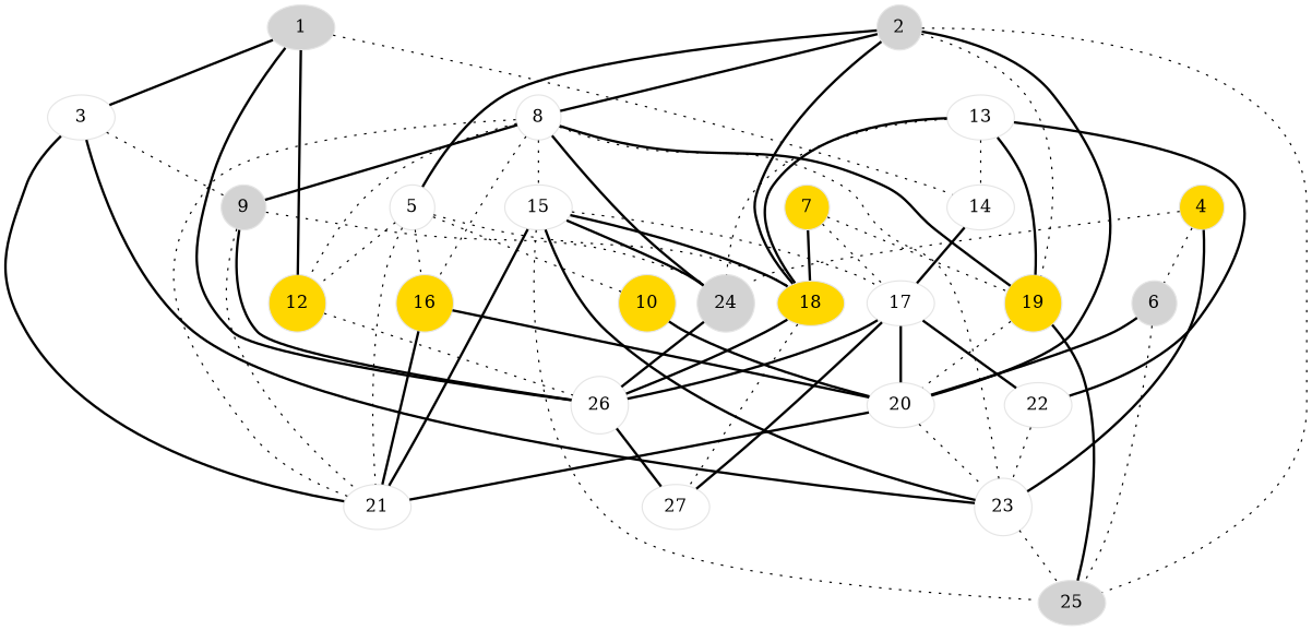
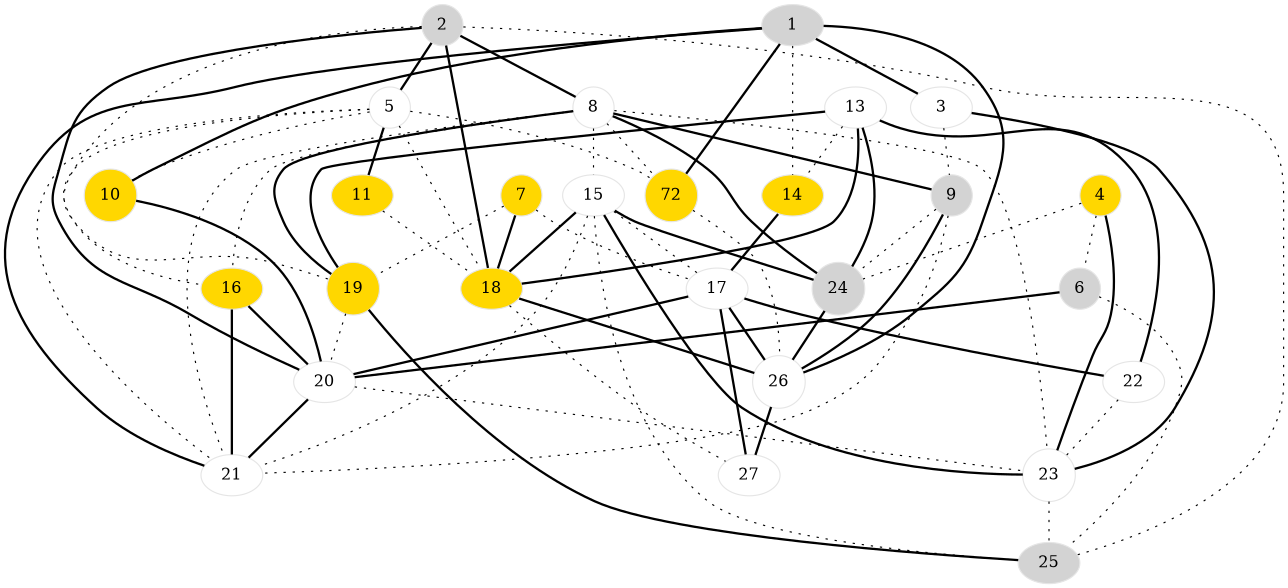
  graph {
    node [color=gray90 fillcolor=white shape=ellipse style=filled]
    edge [style=bold weight=1.0]
    1 [fillcolor=lightgrey]
    3
    10 [fillcolor=gold shape=circle]
-   12 [fillcolor=gold shape=circle]
-   14
+   12 [fillcolor=gold shape=circle label=72]
+   14 [fillcolor=gold]
    21
    26 [shape=circle]
    9 [fillcolor=lightgrey shape=circle]
    23 [shape=circle]
    20
    17
    27
    2 [fillcolor=lightgrey shape=circle]
    5 [shape=circle]
    8 [shape=circle]
    18 [fillcolor=gold]
    19 [fillcolor=gold shape=circle]
    25 [fillcolor=lightgrey]
-   16 [fillcolor=gold shape=circle]
+   11 [fillcolor=gold]
+   16 [fillcolor=gold]
    24 [fillcolor=lightgrey shape=circle]
    15
    4 [fillcolor=gold shape=circle]
    6 [fillcolor=lightgrey shape=circle]
    7 [fillcolor=gold shape=circle]
    22
    13
    1 -- 3
+   1 -- 10
    1 -- 12
    1 -- 14 [style=dotted weight=2.0]
-   3 -- 21
+   1 -- 21
    1 -- 26
    3 -- 9 [style=dotted]
    3 -- 23
    10 -- 20
    12 -- 26 [style=dotted]
    14 -- 17
    26 -- 27 [weight=2.0]
    9 -- 21 [style=dotted]
    9 -- 26
    9 -- 24 [style=dotted]
    23 -- 25 [style=dotted weight=2.0]
    20 -- 21
    20 -- 23 [style=dotted]
    17 -- 26
    17 -- 20
    17 -- 27
    17 -- 22
    2 -- 20
    2 -- 5
    2 -- 8
    2 -- 18
    2 -- 19 [style=dotted]
    2 -- 25 [style=dotted]
    5 -- 10 [style=dotted]
    5 -- 12 [style=dotted weight=2.0]
    5 -- 21 [style=dotted]
    5 -- 18 [style=dotted]
+   5 -- 11
    5 -- 16 [style=dotted]
    8 -- 12 [style=dotted]
    8 -- 21 [style=dotted]
    8 -- 9
    8 -- 23 [style=dotted]
    8 -- 19
    8 -- 16 [style=dotted]
    8 -- 24
    8 -- 15 [style=dotted]
    18 -- 26
    18 -- 27 [style=dotted]
    19 -- 20 [style=dotted]
    19 -- 25
+   11 -- 18 [style=dotted]
    16 -- 21 [weight=2.0]
    16 -- 20
    24 -- 26
-   15 -- 21
+   15 -- 21 [style=dotted]
    15 -- 23
    15 -- 17 [style=dotted]
    15 -- 18 [weight=2.0]
    15 -- 25 [style=dotted]
    15 -- 24
    4 -- 23
    4 -- 24 [style=dotted]
    4 -- 6 [style=dotted]
    6 -- 20
    6 -- 25 [style=dotted]
    7 -- 17 [style=dotted]
    7 -- 18
    7 -- 19 [style=dotted]
    22 -- 23 [style=dotted]
    13 -- 14 [style=dotted]
    13 -- 18
    13 -- 19
-   13 -- 24 [style=dotted]
+   13 -- 24
    13 -- 22
  }
